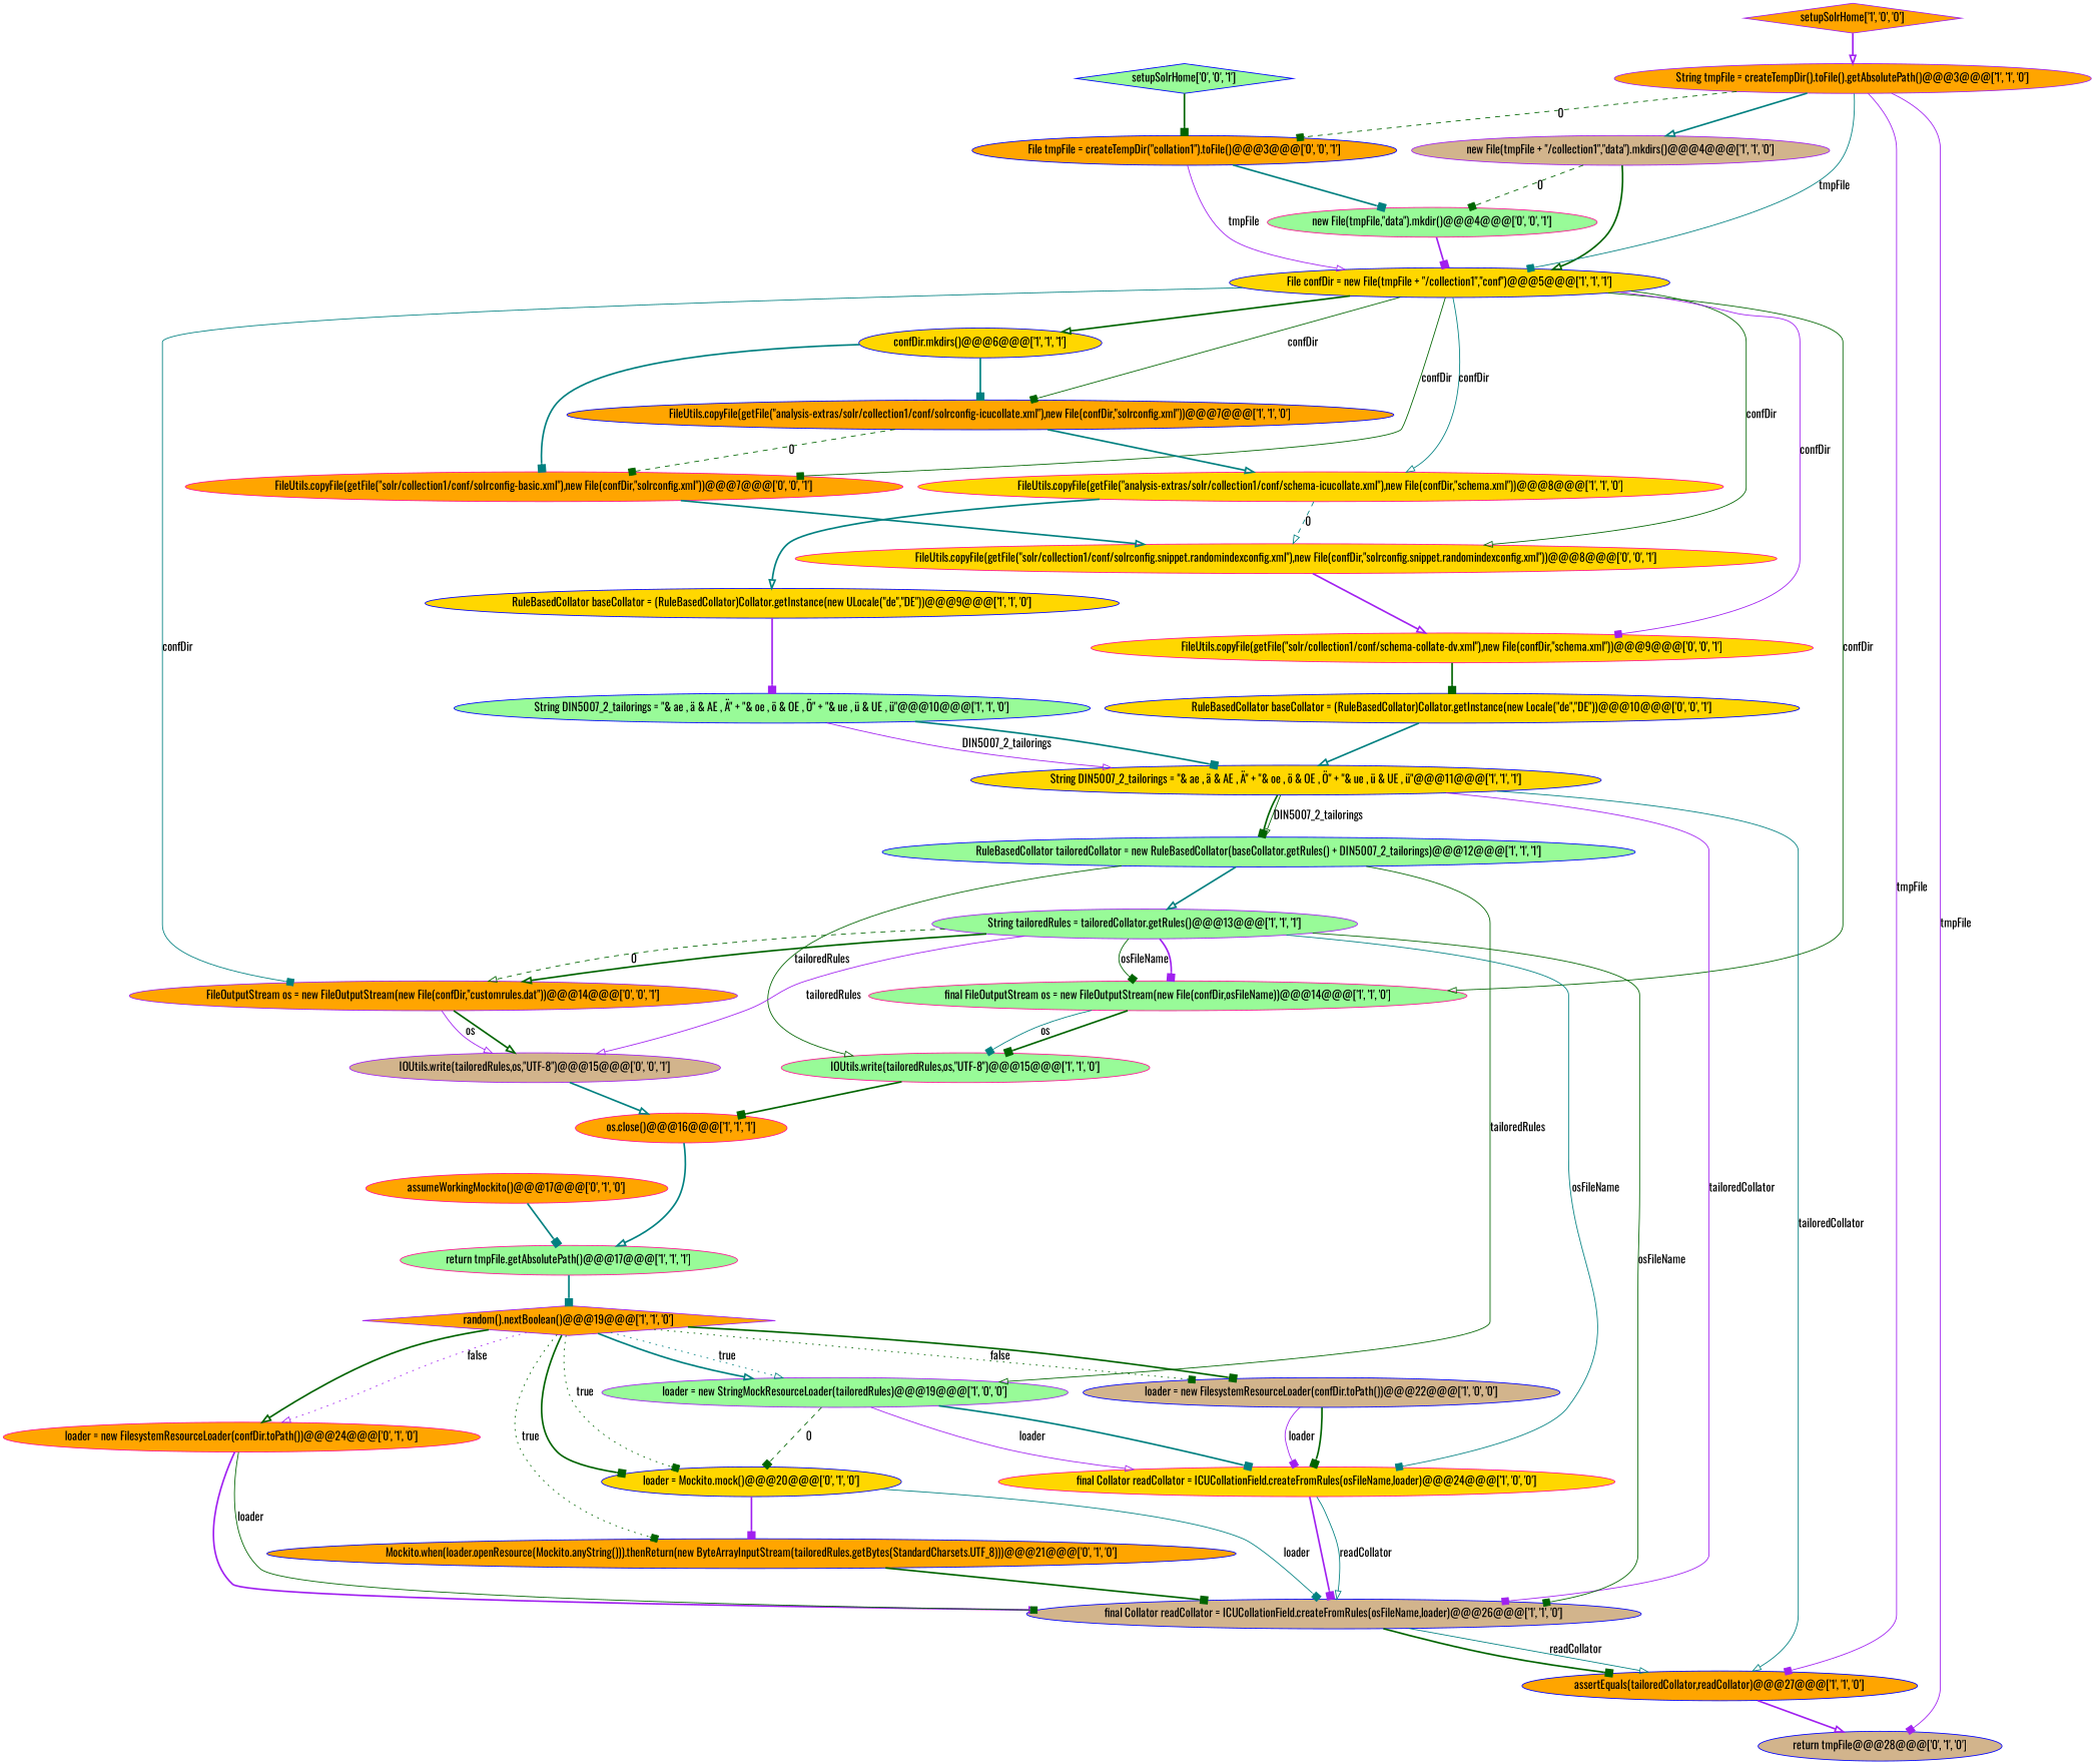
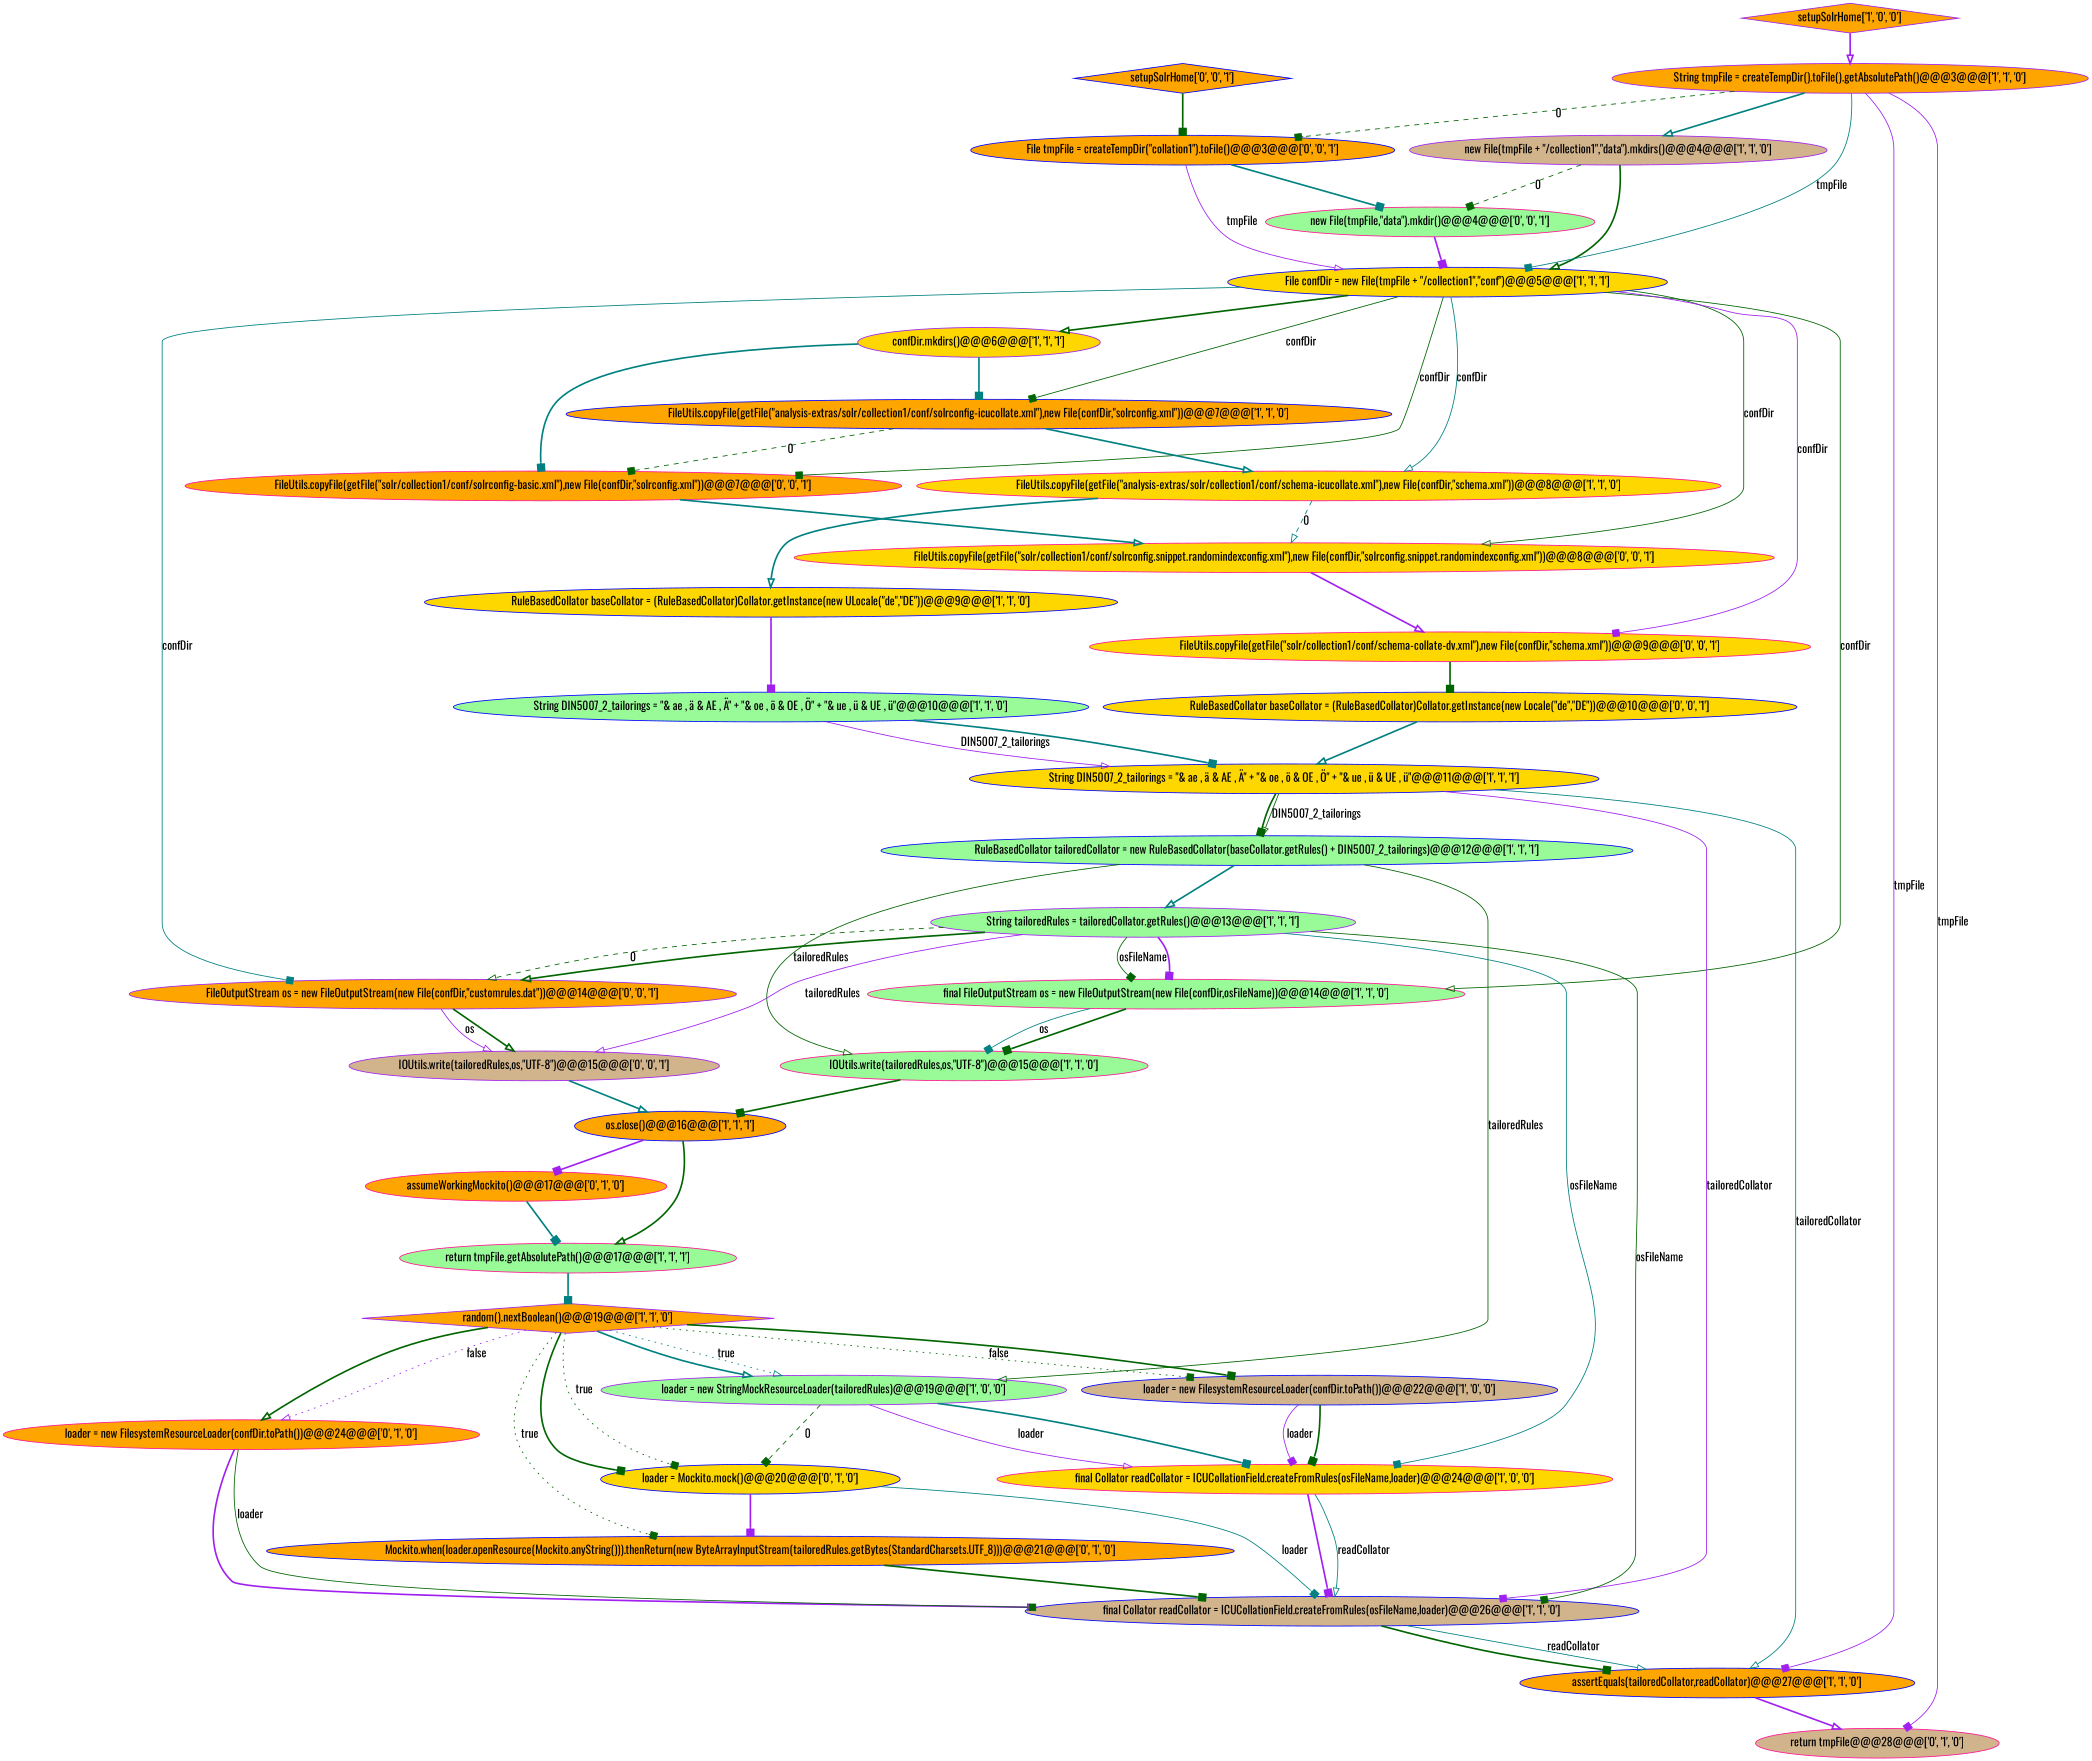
  digraph {
    fontname=Oswald
    node [color=blue fillcolor=orange fontname=Oswald shape=ellipse style=filled]
    edge [arrowhead=box color=darkgreen fontname=Oswald style=bold]
    n1 [color=purple fillcolor=tan label="new File(tmpFile + \"/collection1\",\"data\").mkdirs()@@@4@@@['1', '1', '0']"]
    n2 [fillcolor=gold label="File confDir = new File(tmpFile + \"/collection1\",\"conf\")@@@5@@@['1', '1', '1']"]
    n3 [color=deeppink fillcolor=palegreen label="new File(tmpFile,\"data\").mkdir()@@@4@@@['0', '0', '1']"]
    n4 [color=deeppink fillcolor=palegreen label="final FileOutputStream os = new FileOutputStream(new File(confDir,osFileName))@@@14@@@['1', '1', '0']"]
    n5 [color=deeppink fillcolor=gold label="FileUtils.copyFile(getFile(\"analysis-extras/solr/collection1/conf/schema-icucollate.xml\"),new File(confDir,\"schema.xml\"))@@@8@@@['1', '1', '0']"]
    n6 [color=deeppink fillcolor=gold label="FileUtils.copyFile(getFile(\"solr/collection1/conf/solrconfig.snippet.randomindexconfig.xml\"),new File(confDir,\"solrconfig.snippet.randomindexconfig.xml\"))@@@8@@@['0', '0', '1']"]
    n7 [label="FileUtils.copyFile(getFile(\"analysis-extras/solr/collection1/conf/solrconfig-icucollate.xml\"),new File(confDir,\"solrconfig.xml\"))@@@7@@@['1', '1', '0']"]
    n8 [color=deeppink label="FileUtils.copyFile(getFile(\"solr/collection1/conf/solrconfig-basic.xml\"),new File(confDir,\"solrconfig.xml\"))@@@7@@@['0', '0', '1']"]
-   n9 [fillcolor=gold label="confDir.mkdirs()@@@6@@@['1', '1', '1']"]
+   n9 [color=purple fillcolor=gold label="confDir.mkdirs()@@@6@@@['1', '1', '1']"]
    n10 [color=purple label="FileOutputStream os = new FileOutputStream(new File(confDir,\"customrules.dat\"))@@@14@@@['0', '0', '1']"]
    n11 [color=deeppink fillcolor=gold label="FileUtils.copyFile(getFile(\"solr/collection1/conf/schema-collate-dv.xml\"),new File(confDir,\"schema.xml\"))@@@9@@@['0', '0', '1']"]
    n12 [label="assertEquals(tailoredCollator,readCollator)@@@27@@@['1', '1', '0']"]
-   n13 [fillcolor=tan label="return tmpFile@@@28@@@['0', '1', '0']"]
+   n13 [color=deeppink fillcolor=tan label="return tmpFile@@@28@@@['0', '1', '0']"]
    n14 [color=purple fillcolor=palegreen label="loader = new StringMockResourceLoader(tailoredRules)@@@19@@@['1', '0', '0']"]
    n15 [color=deeppink fillcolor=gold label="final Collator readCollator = ICUCollationField.createFromRules(osFileName,loader)@@@24@@@['1', '0', '0']"]
    n16 [fillcolor=gold label="loader = Mockito.mock()@@@20@@@['0', '1', '0']"]
    n17 [fillcolor=tan label="final Collator readCollator = ICUCollationField.createFromRules(osFileName,loader)@@@26@@@['1', '1', '0']"]
    n18 [label="Mockito.when(loader.openResource(Mockito.anyString())).thenReturn(new ByteArrayInputStream(tailoredRules.getBytes(StandardCharsets.UTF_8)))@@@21@@@['0', '1', '0']"]
    n19 [color=deeppink fillcolor=palegreen label="IOUtils.write(tailoredRules,os,\"UTF-8\")@@@15@@@['1', '1', '0']"]
-   n20 [color=deeppink label="os.close()@@@16@@@['1', '1', '1']"]
+   n20 [label="os.close()@@@16@@@['1', '1', '1']"]
    n21 [fillcolor=gold label="RuleBasedCollator baseCollator = (RuleBasedCollator)Collator.getInstance(new Locale(\"de\",\"DE\"))@@@10@@@['0', '0', '1']"]
    n22 [fillcolor=gold label="String DIN5007_2_tailorings = \"& ae , ä & AE , Ä\" + \"& oe , ö & OE , Ö\" + \"& ue , ü & UE , ü\"@@@11@@@['1', '1', '1']"]
    n23 [fillcolor=palegreen label="RuleBasedCollator tailoredCollator = new RuleBasedCollator(baseCollator.getRules() + DIN5007_2_tailorings)@@@12@@@['1', '1', '1']"]
    n24 [fillcolor=palegreen label="String DIN5007_2_tailorings = \"& ae , ä & AE , Ä\" + \"& oe , ö & OE , Ö\" + \"& ue , ü & UE , ü\"@@@10@@@['1', '1', '0']"]
    n25 [label="File tmpFile = createTempDir(\"collation1\").toFile()@@@3@@@['0', '0', '1']"]
    n26 [color=deeppink fillcolor=palegreen label="return tmpFile.getAbsolutePath()@@@17@@@['1', '1', '1']"]
    n27 [color=purple label="random().nextBoolean()@@@19@@@['1', '1', '0']" shape=diamond]
    n28 [color=deeppink label="loader = new FilesystemResourceLoader(confDir.toPath())@@@24@@@['0', '1', '0']"]
    n29 [fillcolor=tan label="loader = new FilesystemResourceLoader(confDir.toPath())@@@22@@@['1', '0', '0']"]
-   n30 [fillcolor=palegreen label="setupSolrHome['0', '0', '1']" shape=diamond]
+   n30 [label="setupSolrHome['0', '0', '1']" shape=diamond]
    n31 [fillcolor=gold label="RuleBasedCollator baseCollator = (RuleBasedCollator)Collator.getInstance(new ULocale(\"de\",\"DE\"))@@@9@@@['1', '1', '0']"]
    n32 [color=purple fillcolor=tan label="IOUtils.write(tailoredRules,os,\"UTF-8\")@@@15@@@['0', '0', '1']"]
    n33 [color=purple fillcolor=palegreen label="String tailoredRules = tailoredCollator.getRules()@@@13@@@['1', '1', '1']"]
    n34 [color=deeppink label="assumeWorkingMockito()@@@17@@@['0', '1', '0']"]
    n35 [color=purple label="String tmpFile = createTempDir().toFile().getAbsolutePath()@@@3@@@['1', '1', '0']"]
    n36 [color=purple label="setupSolrHome['1', '0', '0']" shape=diamond]
    n1 -> n2 [arrowhead=onormal]
    n1 -> n3 [label=0 style=dashed]
    n2 -> n4 [arrowhead=onormal label=confDir style=solid]
    n2 -> n5 [arrowhead=onormal color=teal label=confDir style=solid]
    n2 -> n6 [arrowhead=onormal label=confDir style=solid]
    n2 -> n7 [label=confDir style=solid]
    n2 -> n8 [label=confDir style=solid]
    n2 -> n9 [arrowhead=onormal]
    n2 -> n10 [color=teal label=confDir style=solid]
    n2 -> n11 [color=purple label=confDir style=solid]
    n3 -> n2 [color=purple]
    n4 -> n19
    n4 -> n19 [color=teal label=os style=solid]
    n5 -> n6 [arrowhead=onormal color=teal label=0 style=dashed]
    n5 -> n31 [arrowhead=onormal color=teal]
    n6 -> n11 [arrowhead=onormal color=purple]
    n7 -> n5 [arrowhead=onormal color=teal]
    n7 -> n8 [label=0 style=dashed]
    n8 -> n6 [arrowhead=onormal color=teal]
    n9 -> n7 [color=teal]
    n9 -> n8 [color=teal]
    n10 -> n32 [arrowhead=onormal]
    n10 -> n32 [arrowhead=onormal color=purple label=os style=solid]
    n11 -> n21
    n12 -> n13 [arrowhead=onormal color=purple]
    n14 -> n15 [arrowhead=onormal color=purple label=loader style=solid]
    n14 -> n15 [color=teal]
    n14 -> n16 [label=0 style=dashed]
    n15 -> n17 [color=purple]
    n15 -> n17 [arrowhead=onormal color=teal label=readCollator style=solid]
    n16 -> n17 [color=teal label=loader style=solid]
    n16 -> n18 [color=purple]
    n17 -> n12 [arrowhead=onormal color=teal label=readCollator style=solid]
    n17 -> n12
    n18 -> n17
    n19 -> n20
-   n20 -> n26 [arrowhead=onormal color=teal]
+   n20 -> n26 [arrowhead=onormal]
+   n20 -> n34 [color=purple]
    n21 -> n22 [arrowhead=onormal color=teal]
    n22 -> n12 [arrowhead=onormal color=teal label=tailoredCollator style=solid]
    n22 -> n17 [color=purple label=tailoredCollator style=solid]
    n22 -> n23
    n22 -> n23 [arrowhead=onormal label=DIN5007_2_tailorings style=solid]
    n23 -> n14 [arrowhead=onormal label=tailoredRules style=solid]
    n23 -> n19 [arrowhead=onormal label=tailoredRules style=solid]
    n23 -> n33 [arrowhead=onormal color=teal]
    n24 -> n22 [color=teal]
    n24 -> n22 [arrowhead=onormal color=purple label=DIN5007_2_tailorings style=solid]
    n25 -> n2 [arrowhead=onormal color=purple label=tmpFile style=solid]
    n25 -> n3 [color=teal]
    n26 -> n27 [color=teal]
    n27 -> n14 [arrowhead=onormal color=teal label=true style=dotted]
    n27 -> n14 [arrowhead=onormal color=teal]
    n27 -> n16
    n27 -> n16 [label=true style=dotted]
    n27 -> n18 [label=true style=dotted]
    n27 -> n28 [arrowhead=onormal]
    n27 -> n28 [arrowhead=onormal color=purple label=false style=dotted]
    n27 -> n29 [label=false style=dotted]
    n27 -> n29
    n28 -> n17 [arrowhead=onormal color=purple]
    n28 -> n17 [label=loader style=solid]
    n29 -> n15
    n29 -> n15 [color=purple label=loader style=solid]
    n30 -> n25
    n31 -> n24 [color=purple]
    n32 -> n20 [arrowhead=onormal color=teal]
    n33 -> n4 [label=osFileName style=solid]
    n33 -> n4 [color=purple]
    n33 -> n10 [arrowhead=onormal]
    n33 -> n10 [arrowhead=onormal label=0 style=dashed]
    n33 -> n15 [color=teal label=osFileName style=solid]
    n33 -> n17 [label=osFileName style=solid]
    n33 -> n32 [arrowhead=onormal color=purple label=tailoredRules style=solid]
    n34 -> n26 [color=teal]
    n35 -> n1 [arrowhead=onormal color=teal]
    n35 -> n2 [color=teal label=tmpFile style=solid]
    n35 -> n12 [color=purple label=tmpFile style=solid]
    n35 -> n13 [color=purple label=tmpFile style=solid]
    n35 -> n25 [label=0 style=dashed]
    n36 -> n35 [arrowhead=onormal color=purple]
  }
